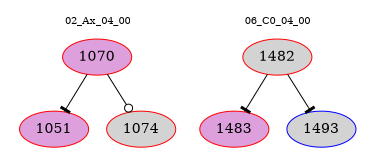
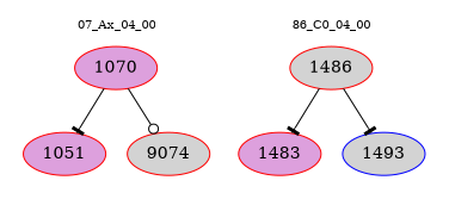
  digraph {
    node [color=red fillcolor=plum style=filled]
    edge [arrowhead=tee color=black]
    n1 [label=1070]
    n2 [label=1051]
-   n3 [fillcolor=lightgrey label=1074]
-   n4 [fillcolor=lightgrey label=1482]
+   n3 [fillcolor=lightgrey label=9074]
+   n4 [fillcolor=lightgrey label=1486]
    n5 [label=1483]
    n6 [color=blue fillcolor=lightgrey label=1493]
    subgraph cluster_1 {
      color=white
      fontsize=10
-     label="02_Ax_04_00"
+     label="07_Ax_04_00"
      n1
      n2
      n3
    }
    subgraph cluster_2 {
      color=white
      fontsize=10
-     label="06_C0_04_00"
+     label="86_C0_04_00"
      n4
      n5
      n6
    }
    n1 -> n2
    n1 -> n3 [arrowhead=odot]
    n4 -> n5
    n4 -> n6
  }
